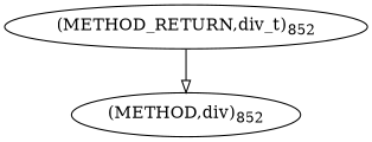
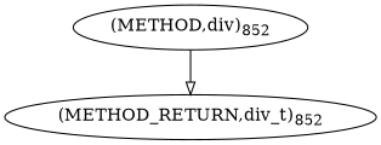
  digraph {
    n1 [label=<(METHOD,div)<SUB>852</SUB>>]
    n2 [label=<(METHOD_RETURN,div_t)<SUB>852</SUB>>]
-   n2 -> n1 [arrowhead=onormal]
+   n1 -> n2 [arrowhead=onormal]
  }
